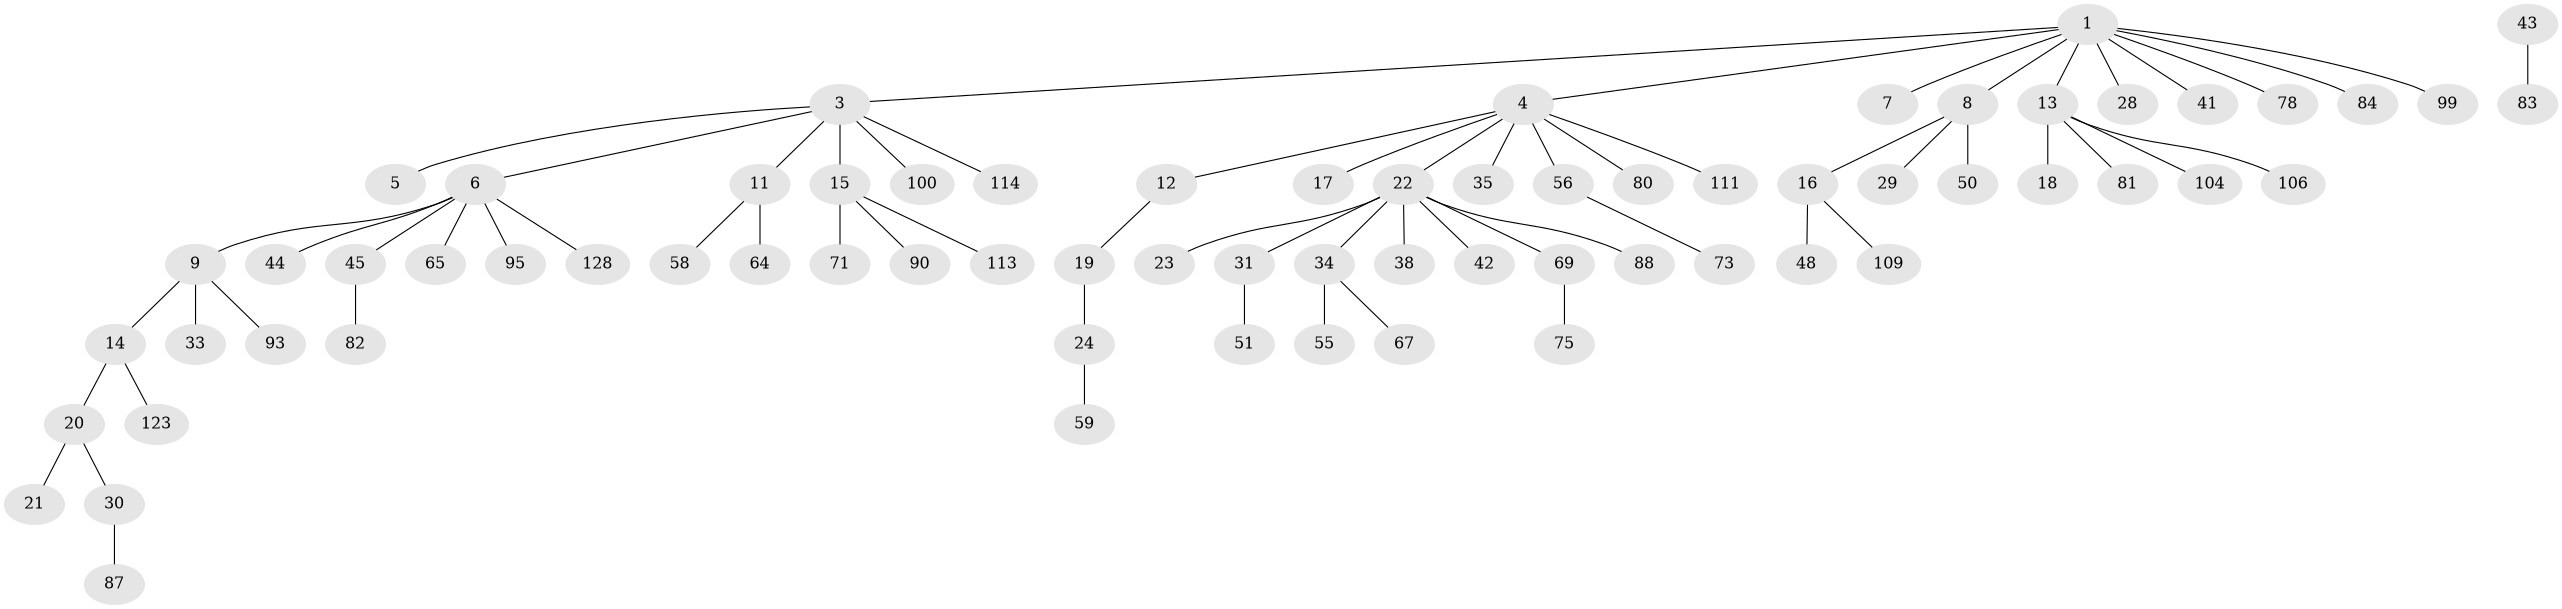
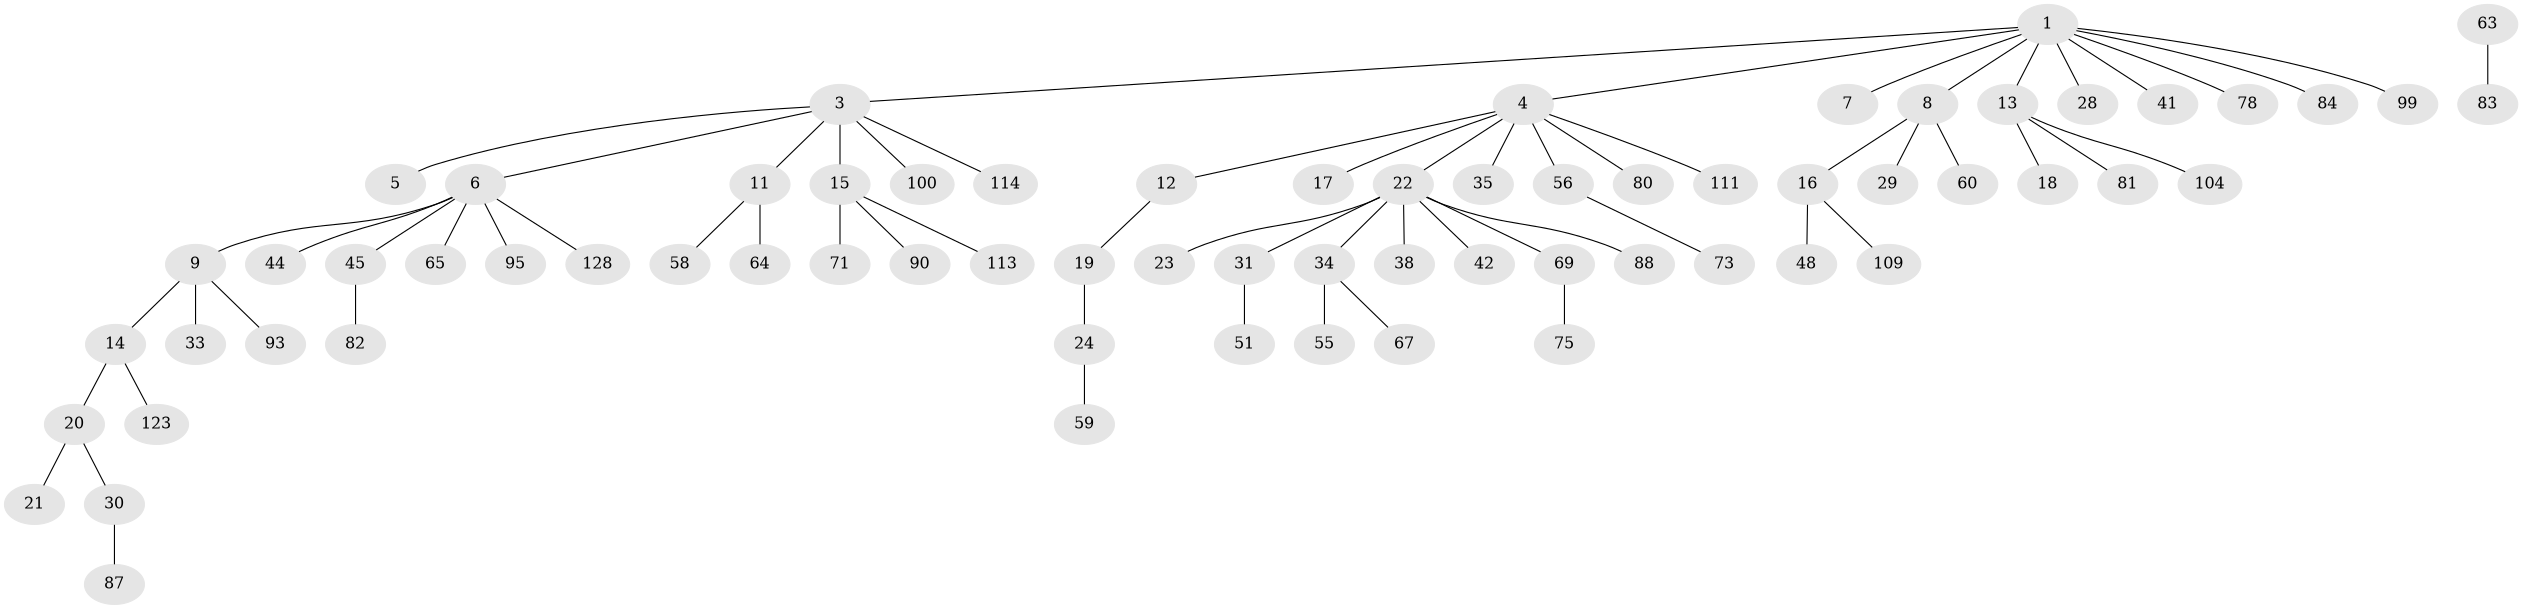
  graph {
    node [color=gray90 style=filled]
    1 [super="+2"]
    3
    4
    7
    8 [super="+10+25+26+32+103"]
    13
    28
    41
    78 [super="+96"]
    84
    99
    5 [super="+49"]
    6 [super="+37+27"]
    11
    15
    100
    114
    12
    17
    22 [super="+36"]
    35 [super="+127+77"]
    56 [super="+138+66"]
    80 [super="+144"]
    111 [super="+126"]
    16 [super="+86"]
    29 [super="+68"]
-   60 [super="+72" label=50]
+   60 [super="+72"]
    18
    81
    104 [super="+133+115"]
-   106
    9
    44
    45 [super="+47"]
    65 [super="+142"]
    95
    128
    58 [super="+118"]
    64 [super="+101+107+134+121"]
    71 [super="+130"]
    90
    113
    19
    23 [super="+124"]
    31 [super="+76+50"]
    34 [super="+137+98+51+97"]
    n47 [label=38]
    42
    69 [super="+122"]
    88
    73
    14
    20
    123
    33
    93 [super="+129"]
    82
-   63 [label=43]
+   63
    83
    48
    109
    24 [super="+43"]
    21 [super="+62"]
    30 [super="+46"]
    59
    87 [super="+94"]
    n67 [label=51]
    55 [super="+70"]
    67
    75 [super="+92"]
    1 -- 3
    1 -- 4
    1 -- 7
    1 -- 8
    1 -- 13
    1 -- 28
    1 -- 41
    1 -- 78
    1 -- 84
    1 -- 99
    3 -- 5
    3 -- 6
    3 -- 11
    3 -- 15
    3 -- 100
    3 -- 114
    4 -- 12
    4 -- 17
    4 -- 22
    4 -- 35
    4 -- 56
    4 -- 80
    4 -- 111
    8 -- 16
    8 -- 29
    8 -- 60
    13 -- 18
    13 -- 81
    13 -- 104
-   13 -- 106
    6 -- 9
    6 -- 44
    6 -- 45
    6 -- 65
    6 -- 95
    6 -- 128
    11 -- 58
    11 -- 64
    15 -- 71
    15 -- 90
    15 -- 113
    12 -- 19
    22 -- 23
    22 -- 31
    22 -- 34
    22 -- n47
    22 -- 42
    22 -- 69
    22 -- 88
    56 -- 73
    16 -- 48
    16 -- 109
    9 -- 14
    9 -- 33
    9 -- 93
    45 -- 82
    19 -- 24
    31 -- n67
    34 -- 55
    34 -- 67
    69 -- 75
    14 -- 20
    14 -- 123
    20 -- 21
    20 -- 30
    63 -- 83
    24 -- 59
    30 -- 87
  }
